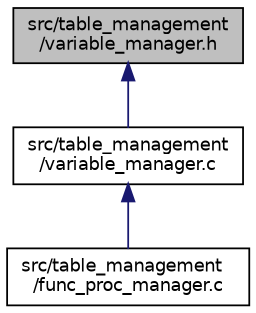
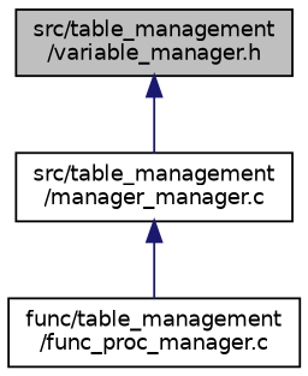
  digraph {
    fontname="DejaVu Sans"
    node [color=black fillcolor=white fontname="DejaVu Sans" fontsize=10 shape=record style=filled]
    edge [color=midnightblue dir=back fontname="DejaVu Sans" fontsize=10 labelfontname=Helvetica labelfontsize=10 style=solid]
    n1 [fillcolor=grey75 fontcolor=black height=0.2 label="src/table_management\l/variable_manager.h" width=0.4]
-   n2 [height=0.2 label="src/table_management\l/variable_manager.c" width=0.4]
-   n3 [height=0.2 label="src/table_management\l/func_proc_manager.c" width=0.4]
+   n2 [height=0.2 label="src/table_management\l/manager_manager.c" width=0.4]
+   n3 [height=0.2 label="func/table_management\l/func_proc_manager.c" width=0.4]
    n1 -> n2
    n2 -> n3
  }
